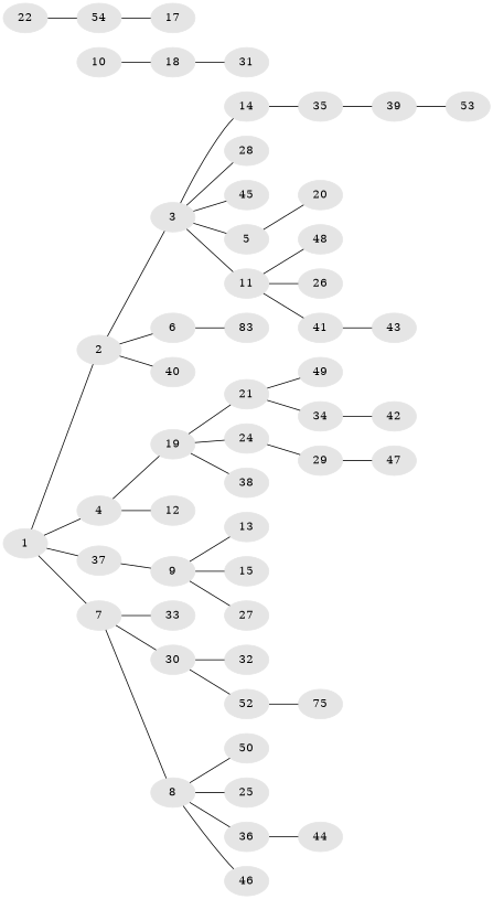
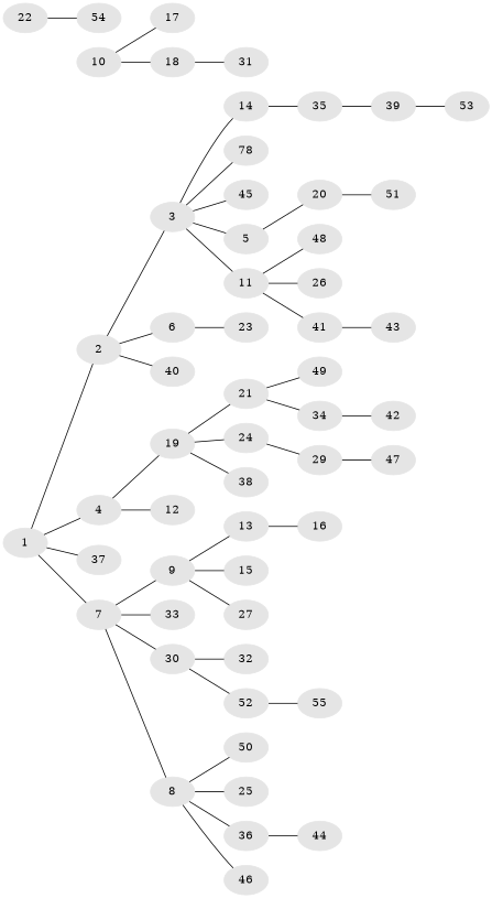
  graph {
    rankdir=LR
    node [color=gray90 style=filled]
    1
    2
    4
    7
    37
    3
    6
    40
    12
    19
    8
    9
    30
    33
    5
    11
    14
-   28
+   28 [label=78]
    45
-   23 [label=83]
+   23
    20
    26
    41
    48
    35
    21
    24
    38
+   51
    22
    54
    25
    36
    46
    50
    13
    15
    27
    32
    52
    10
    17
    18
    44
+   16
    31
    43
    39
    34
    49
    29
    42
    47
-   55 [label=75]
+   55
    53
    1 -- 2
    1 -- 4
    1 -- 7
    1 -- 37
    2 -- 3
    2 -- 6
    2 -- 40
    4 -- 12
    4 -- 19
    7 -- 8
-   37 -- 9
+   7 -- 9
    7 -- 30
    7 -- 33
    3 -- 5
    3 -- 11
    3 -- 14
    3 -- 28
    3 -- 45
    6 -- 23
    19 -- 21
    19 -- 24
    19 -- 38
    8 -- 25
    8 -- 36
    8 -- 46
    8 -- 50
    9 -- 13
    9 -- 15
    9 -- 27
    30 -- 32
    30 -- 52
    5 -- 20
    11 -- 26
    11 -- 41
    11 -- 48
    14 -- 35
+   20 -- 51
    41 -- 43
    35 -- 39
    21 -- 34
    21 -- 49
    24 -- 29
    22 -- 54
    36 -- 44
+   13 -- 16
    52 -- 55
-   54 -- 17
+   10 -- 17
    10 -- 18
    18 -- 31
    39 -- 53
    34 -- 42
    29 -- 47
  }
